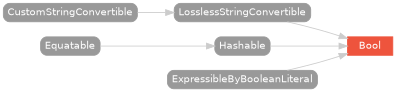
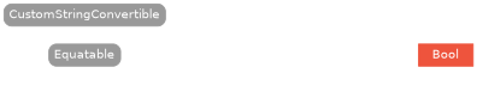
  strict digraph {
    rankdir=LR
    node [color="#999999" fillcolor="#999999" fontcolor=white fontname=Helvetica fontsize=12 margin="0.07,0.05" shape=box style="filled,rounded"]
    edge [color="#cccccc"]
    Bool [color="#ee543d" fillcolor="#ee543d" height=0.3 style=filled]
    CustomStringConvertible [height=0.3]
-   LosslessStringConvertible [height=0.3]
    Equatable [height=0.3]
-   Hashable [height=0.3]
-   ExpressibleByBooleanLiteral [height=0.3]
    subgraph sub_1 {
      rank=max
      Bool
    }
-   CustomStringConvertible -> LosslessStringConvertible
-   LosslessStringConvertible -> Bool
-   Equatable -> Hashable
-   Hashable -> Bool
-   ExpressibleByBooleanLiteral -> Bool
  }
